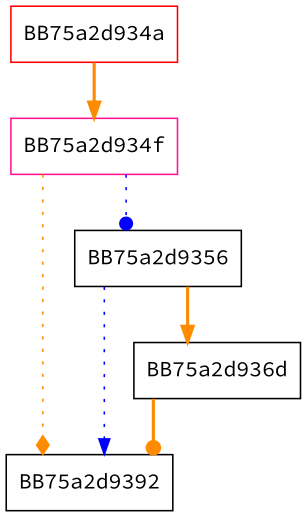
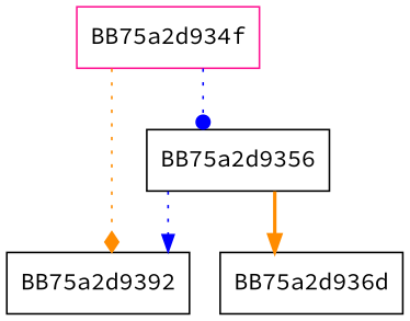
  digraph {
    fontname="Source Code Pro"
    splines=ortho
    node [color=black fontname="Source Code Pro" shape=box]
    edge [arrowhead=normal color=darkorange fontname="Source Code Pro" style=dotted]
    BB75a2d934f [color=deeppink]
    BB75a2d9392
    BB75a2d9356
-   BB75a2d934a [color=red]
    BB75a2d936d
    BB75a2d934f -> BB75a2d9392 [arrowhead=diamond]
    BB75a2d934f -> BB75a2d9356 [arrowhead=dot color=blue]
    BB75a2d9356 -> BB75a2d9392 [color=blue]
    BB75a2d9356 -> BB75a2d936d [style=bold]
-   BB75a2d934a -> BB75a2d934f [style=bold]
-   BB75a2d936d -> BB75a2d9392 [arrowhead=dot style=bold]
  }
